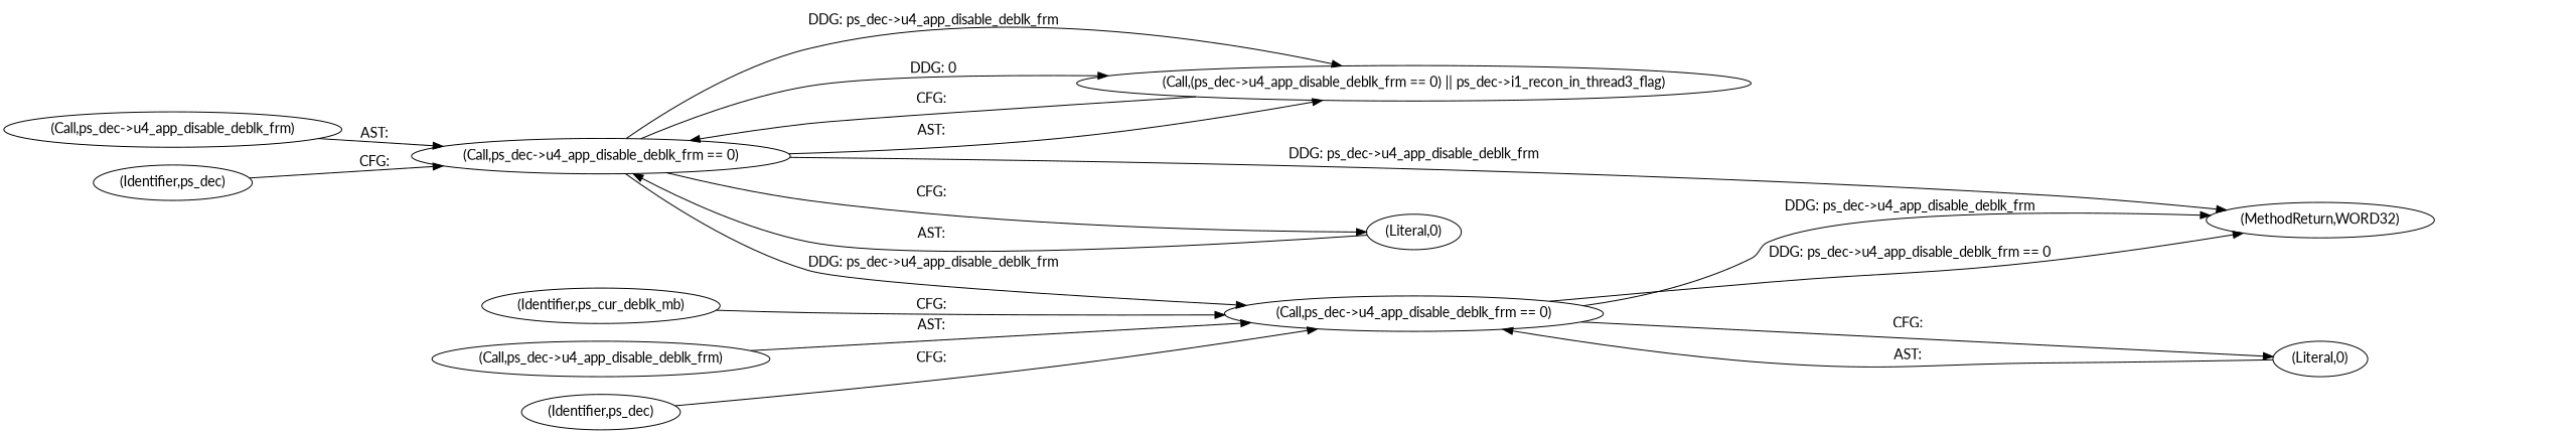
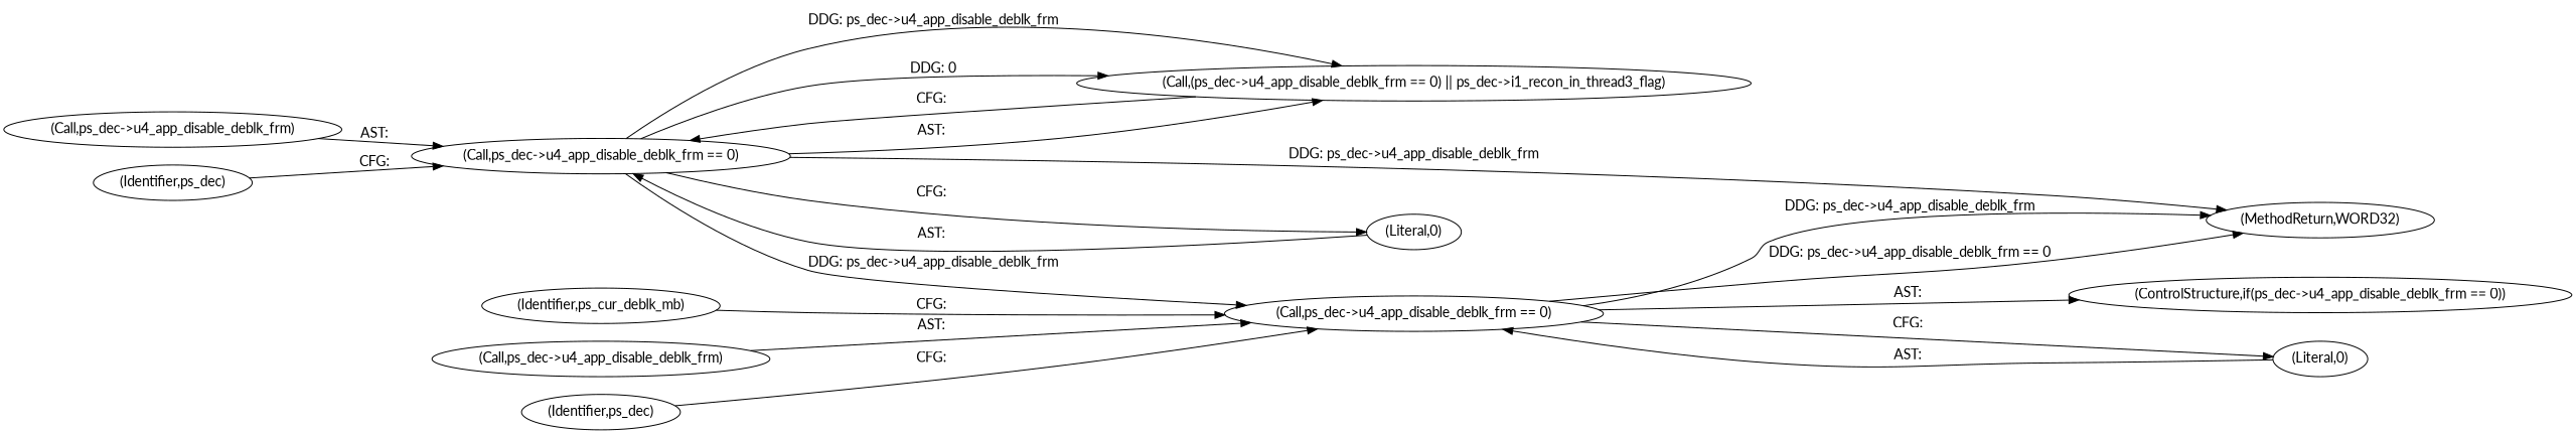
  digraph {
    rankdir=LR
    fontname=Lato
    node [fontname=Lato]
    edge [fontname=Lato]
    n1 [label="(Call,ps_dec->u4_app_disable_deblk_frm == 0)"]
    n2 [label="(MethodReturn,WORD32)"]
+   n3 [label="(ControlStructure,if(ps_dec->u4_app_disable_deblk_frm == 0))"]
    n4 [label="(Literal,0)"]
    n5 [label="(Call,ps_dec->u4_app_disable_deblk_frm == 0)"]
    n6 [label="(Literal,0)"]
    n7 [label="(Call,(ps_dec->u4_app_disable_deblk_frm == 0) || ps_dec->i1_recon_in_thread3_flag)"]
    n8 [label="(Call,ps_dec->u4_app_disable_deblk_frm)"]
    n9 [label="(Identifier,ps_cur_deblk_mb)"]
    n10 [label="(Call,ps_dec->u4_app_disable_deblk_frm)"]
    n11 [label="(Identifier,ps_dec)"]
    n12 [label="(Identifier,ps_dec)"]
    n1 -> n2 [label="DDG: ps_dec->u4_app_disable_deblk_frm"]
    n1 -> n2 [label="DDG: ps_dec->u4_app_disable_deblk_frm == 0"]
+   n1 -> n3 [label="AST: "]
    n1 -> n4 [label="CFG: "]
    n4 -> n1 [label="AST: "]
    n5 -> n1 [label="DDG: ps_dec->u4_app_disable_deblk_frm"]
    n5 -> n2 [label="DDG: ps_dec->u4_app_disable_deblk_frm"]
    n5 -> n6 [label="CFG: "]
    n5 -> n7 [label="AST: "]
    n5 -> n7 [label="DDG: ps_dec->u4_app_disable_deblk_frm"]
    n5 -> n7 [label="DDG: 0"]
    n6 -> n5 [label="AST: "]
    n7 -> n5 [label="CFG: "]
    n8 -> n5 [label="AST: "]
    n9 -> n1 [label="CFG: "]
    n10 -> n1 [label="AST: "]
    n11 -> n1 [label="CFG: "]
    n12 -> n5 [label="CFG: "]
  }
